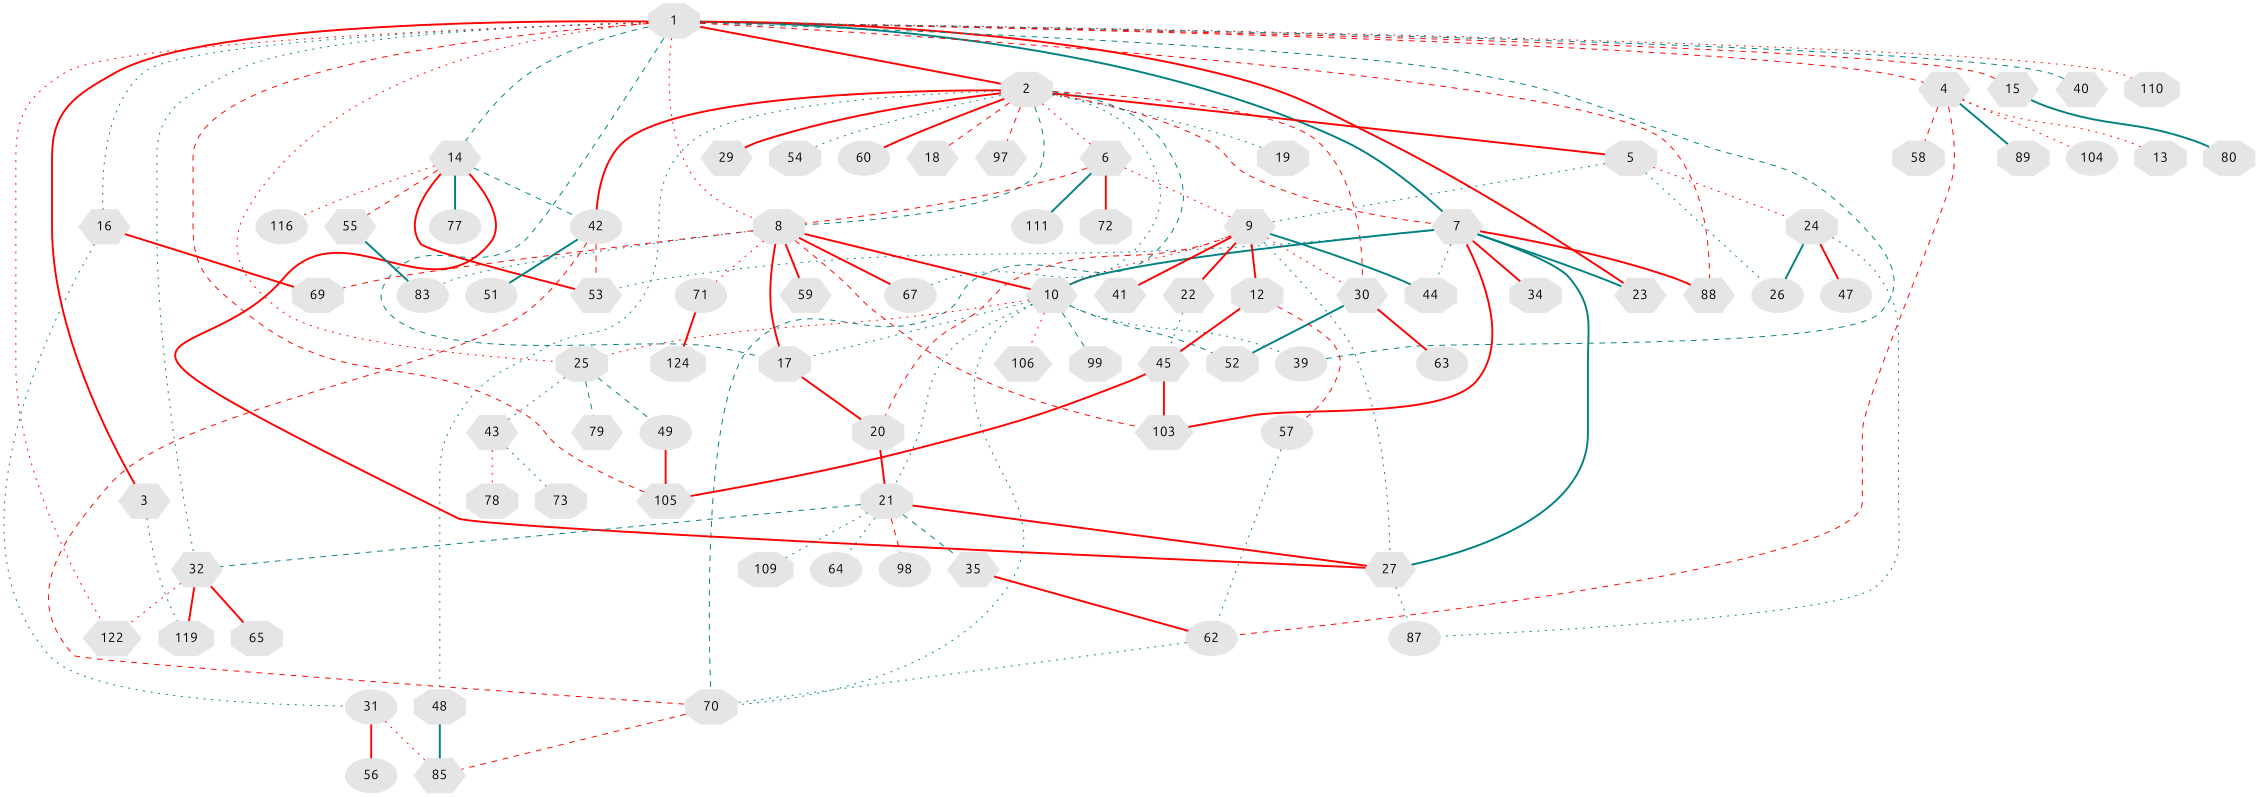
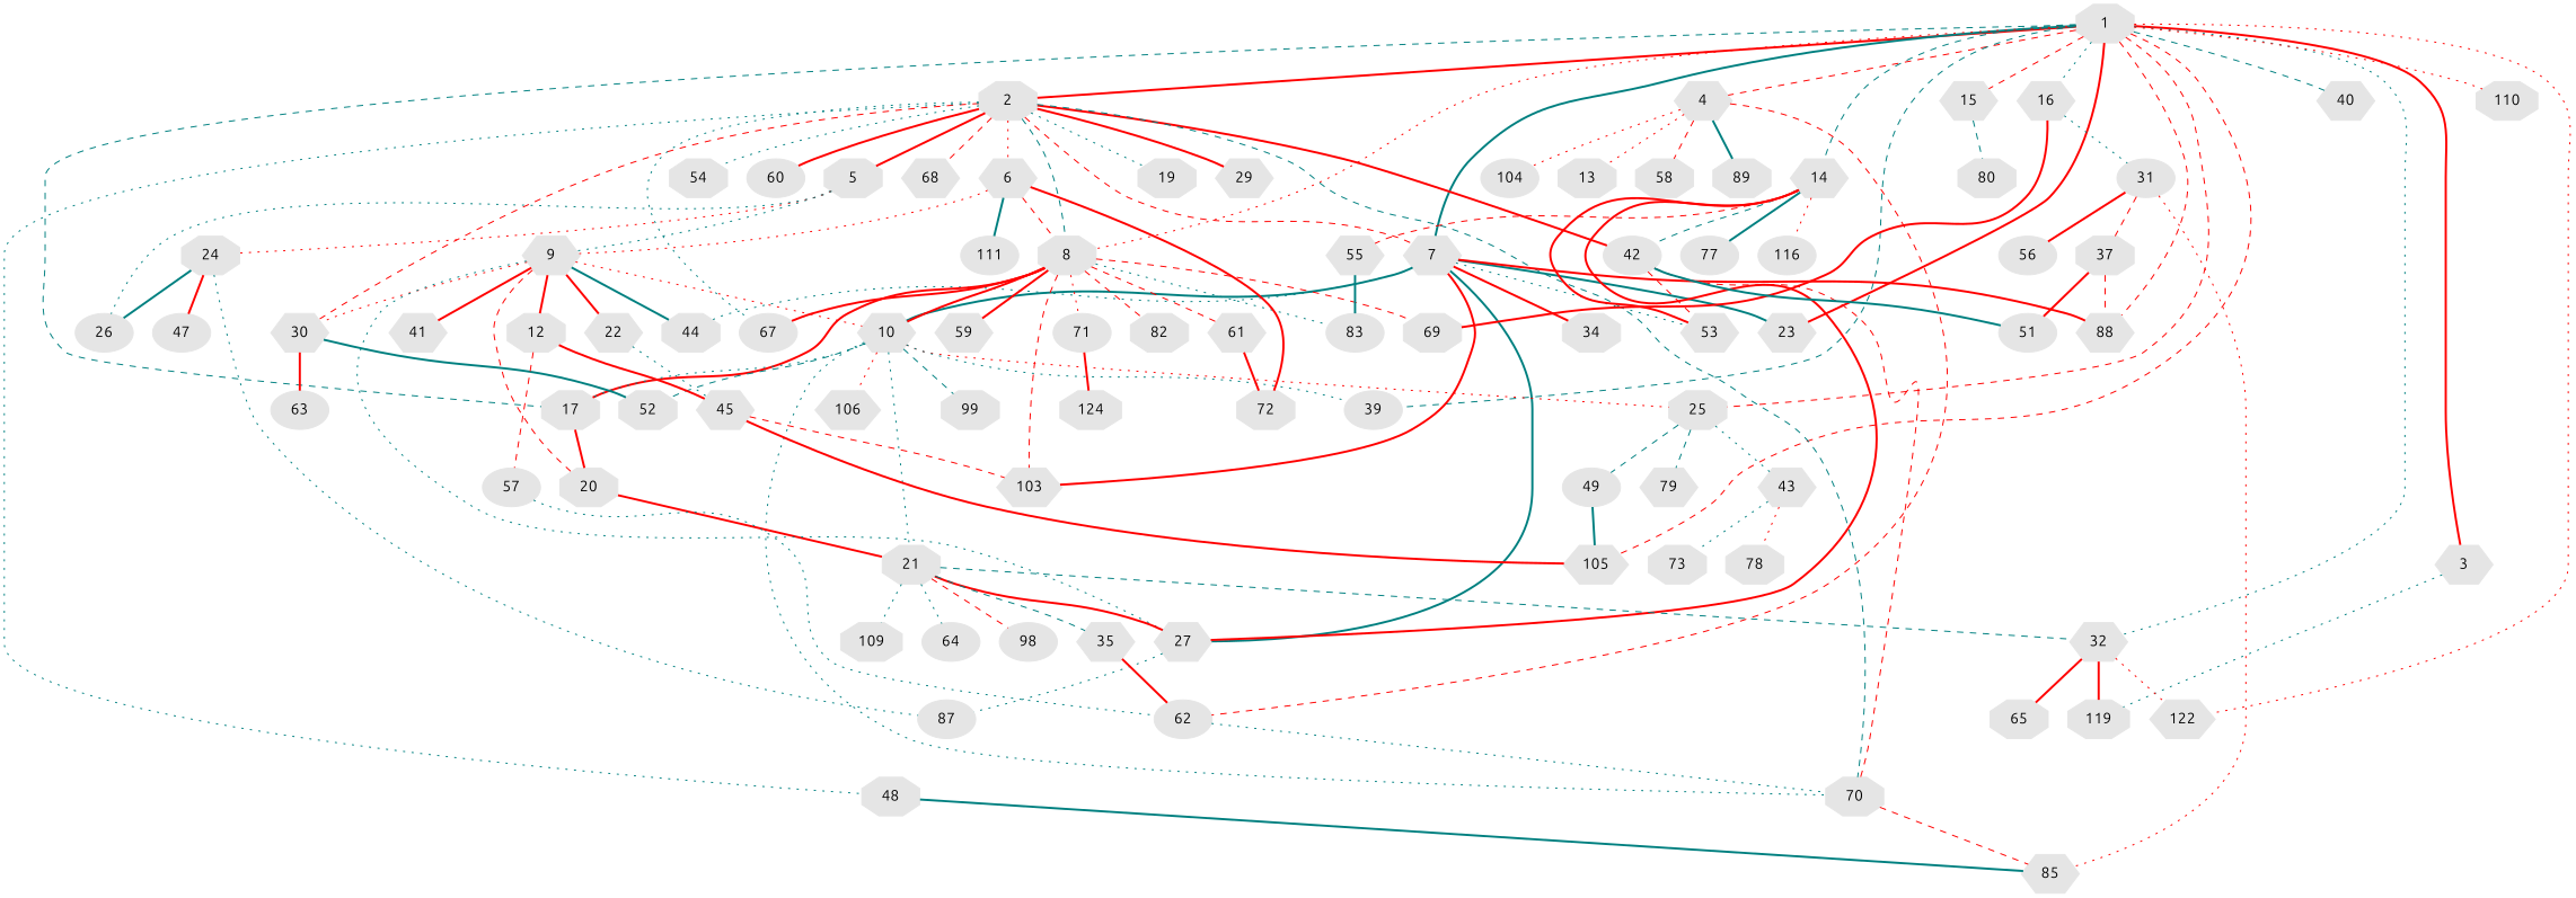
  graph {
    fontname=Ubuntu
    node [color=gray90 fontname=Ubuntu shape=octagon style=filled]
    edge [color=red fontname=Ubuntu style=bold]
    1
    2
    3 [shape=hexagon]
    4 [shape=hexagon]
    7 [shape=hexagon super="+102"]
    8 [super="+11+95+120+81+66"]
    14 [shape=hexagon]
    15 [shape=hexagon super="+28"]
    16 [shape=hexagon super="+74+36"]
    17 [super="+75"]
    23 [shape=hexagon]
    25 [super="+46"]
    32 [shape=hexagon]
    39 [shape=ellipse]
    40 [shape=hexagon]
    88 [shape=hexagon super="+113"]
    105 [shape=hexagon]
    110
    122 [shape=hexagon]
    5
    6 [shape=hexagon]
    19
    29 [shape=hexagon]
    30 [shape=hexagon]
    42 [shape=ellipse]
    48
    54
    60 [shape=ellipse]
    67 [shape=ellipse]
-   68 [shape=hexagon label=18]
+   68 [shape=hexagon]
    70 [super="+118"]
-   97 [shape=hexagon]
    119
    13
    58
    62 [shape=ellipse super="+86+76"]
    89
    104 [shape=ellipse]
    10 [shape=hexagon super="+18"]
    27 [shape=hexagon super="+33"]
    34
    44
    53 [shape=hexagon super="+92"]
    103 [shape=hexagon super="+112+107"]
    59 [shape=hexagon super="+114"]
+   61 [shape=hexagon]
    69
    71 [shape=ellipse]
+   82
    83 [shape=ellipse]
    55 [shape=hexagon]
    77 [shape=ellipse]
    116 [shape=ellipse]
    80
    31 [shape=ellipse]
    20
    43 [shape=hexagon super="+101"]
    49 [shape=ellipse]
    79 [shape=hexagon]
    65
    9 [shape=hexagon]
    24 [super="+50"]
    26 [shape=ellipse]
    72
    111 [shape=ellipse]
    52
    63 [shape=ellipse]
    51 [shape=ellipse]
    85 [shape=hexagon super="+91+121+115+125"]
    12
    22 [shape=hexagon]
    41 [shape=hexagon]
    47 [shape=ellipse]
    87 [shape=ellipse]
    21 [super="+84"]
    99
    106 [shape=hexagon]
    124
    45 [shape=hexagon]
    57 [shape=ellipse]
    35 [shape=hexagon]
    64 [shape=ellipse]
    98 [shape=ellipse]
    109
+   37 [super="+38"]
    56 [shape=ellipse]
    73
    78
    1 -- 2
    1 -- 3
    1 -- 4 [style=dashed]
    1 -- 7 [color=teal]
    1 -- 8 [style=dotted]
    1 -- 14 [color=teal style=dashed]
    1 -- 15 [style=dashed]
    1 -- 16 [color=teal style=dotted]
    1 -- 17 [color=teal style=dashed]
    1 -- 23
-   1 -- 25 [style=dotted weight=2]
+   1 -- 25 [style=dashed weight=2]
    1 -- 32 [color=teal style=dotted]
    1 -- 39 [color=teal style=dashed]
    1 -- 40 [color=teal style=dashed]
    1 -- 88 [style=dashed]
    1 -- 105 [style=dashed]
    1 -- 110 [style=dotted]
    1 -- 122 [style=dotted]
    2 -- 7 [style=dashed]
    2 -- 8 [color=teal style=dashed]
    2 -- 5
    2 -- 6 [style=dotted]
    2 -- 19 [color=teal style=dotted]
    2 -- 29
    2 -- 30 [style=dashed]
    2 -- 42
    2 -- 48 [color=teal style=dotted]
    2 -- 54 [color=teal style=dotted]
    2 -- 60
    2 -- 67 [color=teal style=dotted]
    2 -- 68 [style=dashed]
    2 -- 70 [color=teal style=dashed]
-   2 -- 97 [style=dashed]
    3 -- 119 [color=teal style=dotted]
    4 -- 13 [style=dotted]
    4 -- 58 [style=dashed]
    4 -- 62 [style=dashed]
    4 -- 89 [color=teal]
    4 -- 104 [style=dotted]
    7 -- 23 [color=teal]
    7 -- 88
    7 -- 10 [color=teal]
    7 -- 27 [color=teal]
    7 -- 34
    7 -- 44 [color=teal style=dotted]
    7 -- 53 [color=teal style=dotted]
    7 -- 103
    8 -- 17 [weight=2]
    8 -- 67
    8 -- 10
    8 -- 103 [style=dashed]
    8 -- 59
+   8 -- 61 [style=dashed]
    8 -- 69 [style=dashed]
    8 -- 71 [style=dotted]
+   8 -- 82 [style=dashed]
    8 -- 83 [color=teal style=dotted]
    14 -- 42 [color=teal style=dashed]
    14 -- 27
    14 -- 53
    14 -- 55 [style=dashed]
    14 -- 77 [color=teal]
    14 -- 116 [style=dotted]
-   15 -- 80 [color=teal]
+   15 -- 80 [color=teal style=dashed]
    16 -- 69
    16 -- 31 [color=teal style=dotted]
    17 -- 20
    25 -- 43 [color=teal style=dotted]
    25 -- 49 [color=teal style=dashed]
    25 -- 79 [color=teal style=dashed]
    32 -- 122 [style=dotted]
    32 -- 119
    32 -- 65
    5 -- 9 [color=teal style=dotted]
    5 -- 24 [style=dotted]
    5 -- 26 [color=teal style=dotted]
    6 -- 8 [style=dashed]
    6 -- 9 [style=dotted]
    6 -- 72
    6 -- 111 [color=teal]
    30 -- 52 [color=teal]
    30 -- 63
    42 -- 70 [style=dashed]
    42 -- 53 [style=dashed]
    42 -- 51 [color=teal]
    48 -- 85 [color=teal]
    70 -- 85 [style=dashed]
    62 -- 70 [color=teal style=dotted]
    10 -- 17 [color=teal style=dotted]
    10 -- 25 [style=dotted]
    10 -- 39 [color=teal style=dotted]
    10 -- 70 [color=teal style=dotted]
    10 -- 52 [color=teal style=dashed]
    10 -- 21 [color=teal style=dotted]
    10 -- 99 [color=teal style=dashed]
    10 -- 106 [style=dotted]
    27 -- 87 [color=teal style=dotted]
+   61 -- 72
    71 -- 124
    55 -- 83 [color=teal]
    31 -- 85 [style=dotted weight=2]
+   31 -- 37 [style=dashed]
    31 -- 56
    20 -- 21
    43 -- 73 [color=teal style=dotted]
    43 -- 78 [style=dotted]
-   49 -- 105
+   49 -- 105 [color=teal]
    9 -- 30 [style=dotted]
    9 -- 10 [style=dotted]
    9 -- 27 [color=teal style=dotted]
    9 -- 44 [color=teal]
    9 -- 20 [style=dashed]
    9 -- 12
    9 -- 22
    9 -- 41
    24 -- 26 [color=teal]
    24 -- 47
    24 -- 87 [color=teal style=dotted]
    12 -- 45
    12 -- 57 [style=dashed]
    22 -- 45 [color=teal style=dotted]
    21 -- 32 [color=teal style=dashed]
    21 -- 27
    21 -- 35 [color=teal style=dashed]
    21 -- 64 [color=teal style=dotted]
    21 -- 98 [style=dashed]
    21 -- 109 [color=teal style=dotted]
    45 -- 105
-   45 -- 103
+   45 -- 103 [style=dashed]
    57 -- 62 [color=teal style=dotted]
    35 -- 62
+   37 -- 88 [style=dashed]
+   37 -- 51
  }
